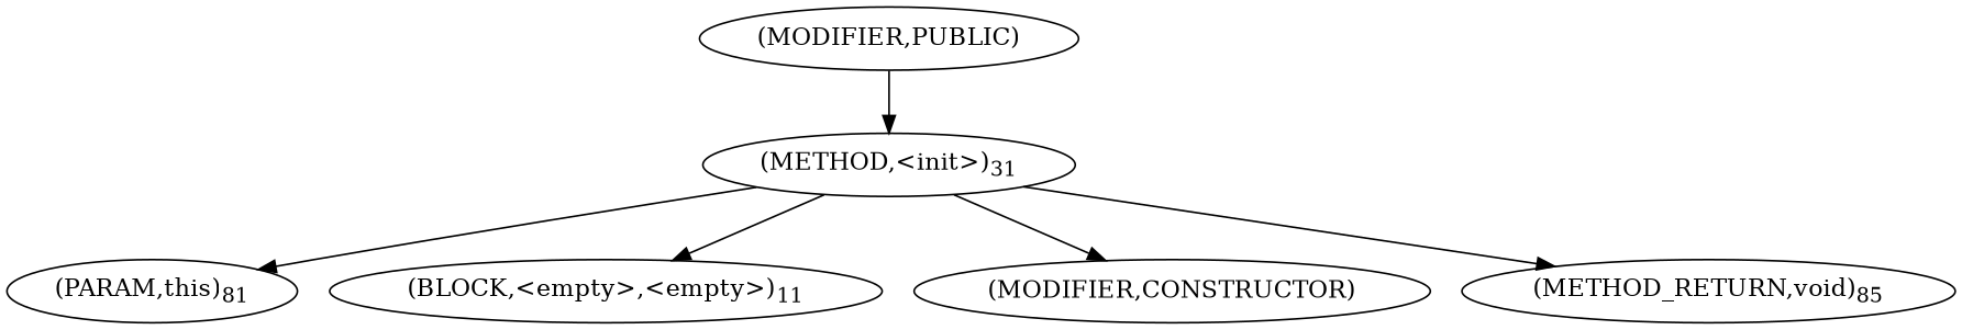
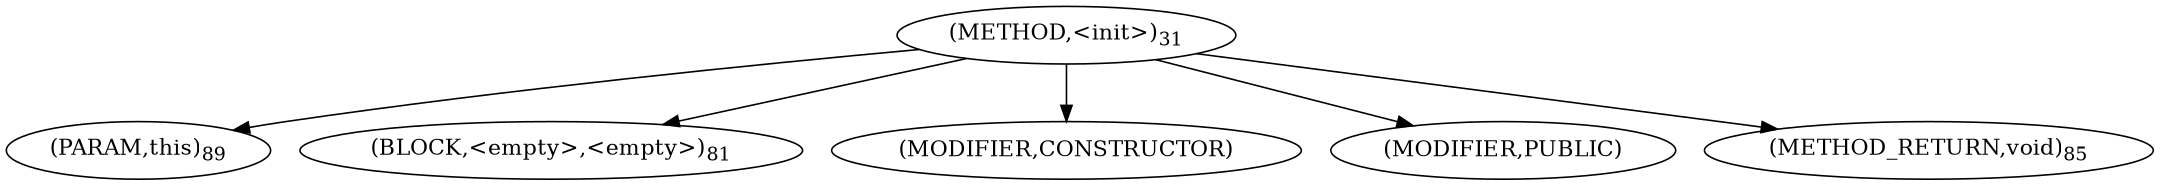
  digraph {
    n1 [label=<(METHOD,&lt;init&gt;)<SUB>31</SUB>>]
-   n2 [label=<(PARAM,this)<SUB>81</SUB>>]
-   n3 [label=<(BLOCK,&lt;empty&gt;,&lt;empty&gt;)<SUB>11</SUB>>]
+   n2 [label=<(PARAM,this)<SUB>89</SUB>>]
+   n3 [label=<(BLOCK,&lt;empty&gt;,&lt;empty&gt;)<SUB>81</SUB>>]
    n4 [label=<(MODIFIER,CONSTRUCTOR)>]
    n5 [label=<(MODIFIER,PUBLIC)>]
    n6 [label=<(METHOD_RETURN,void)<SUB>85</SUB>>]
    n1 -> n2
    n1 -> n3
    n1 -> n4
-   n5 -> n1
+   n1 -> n5
    n1 -> n6
  }
